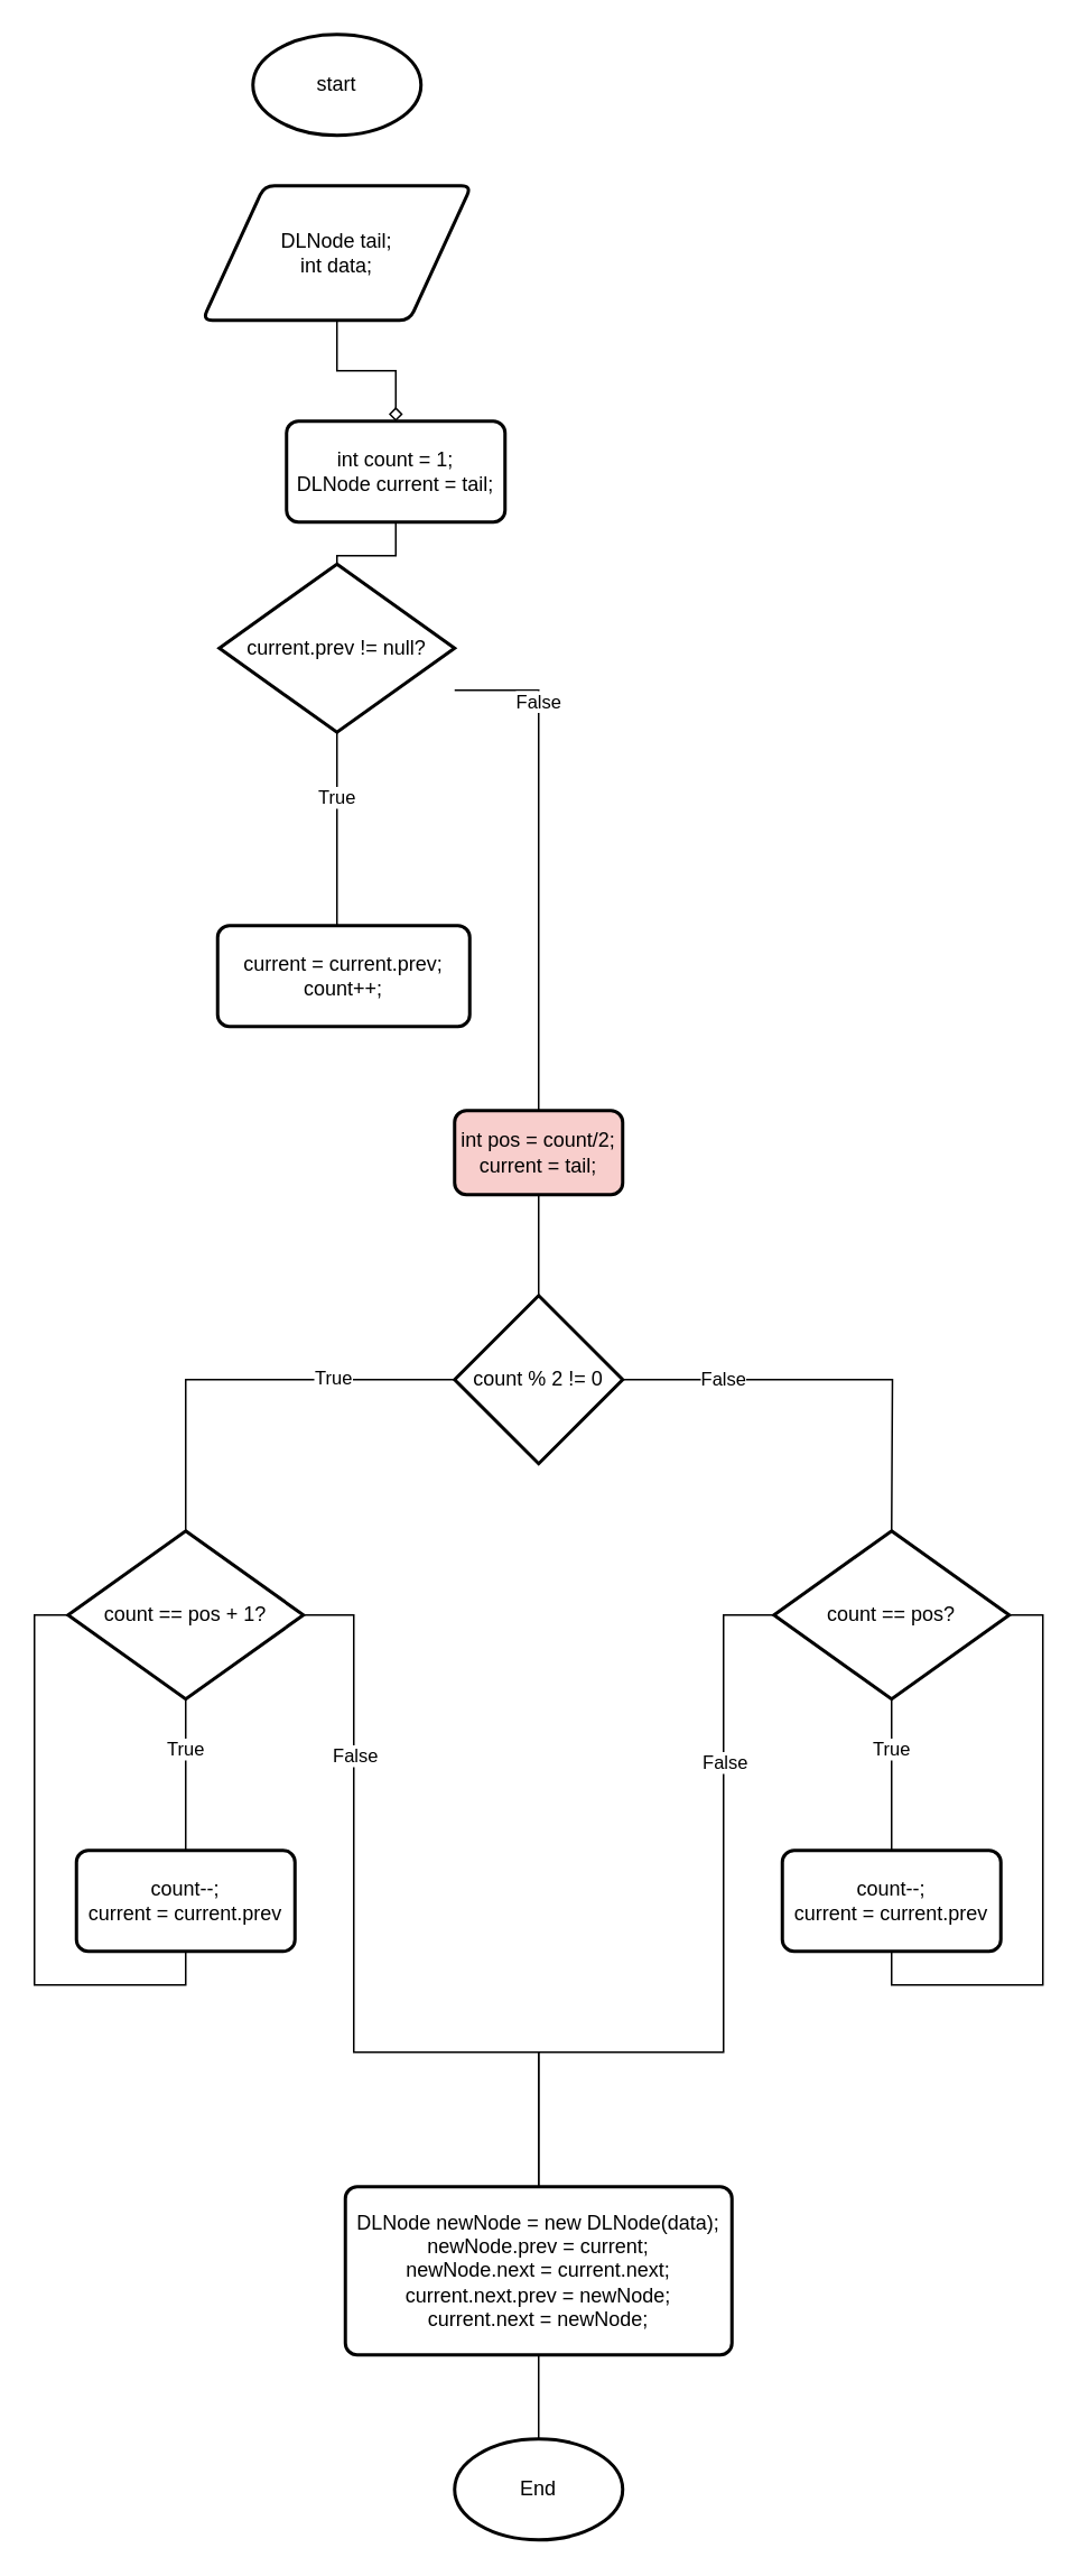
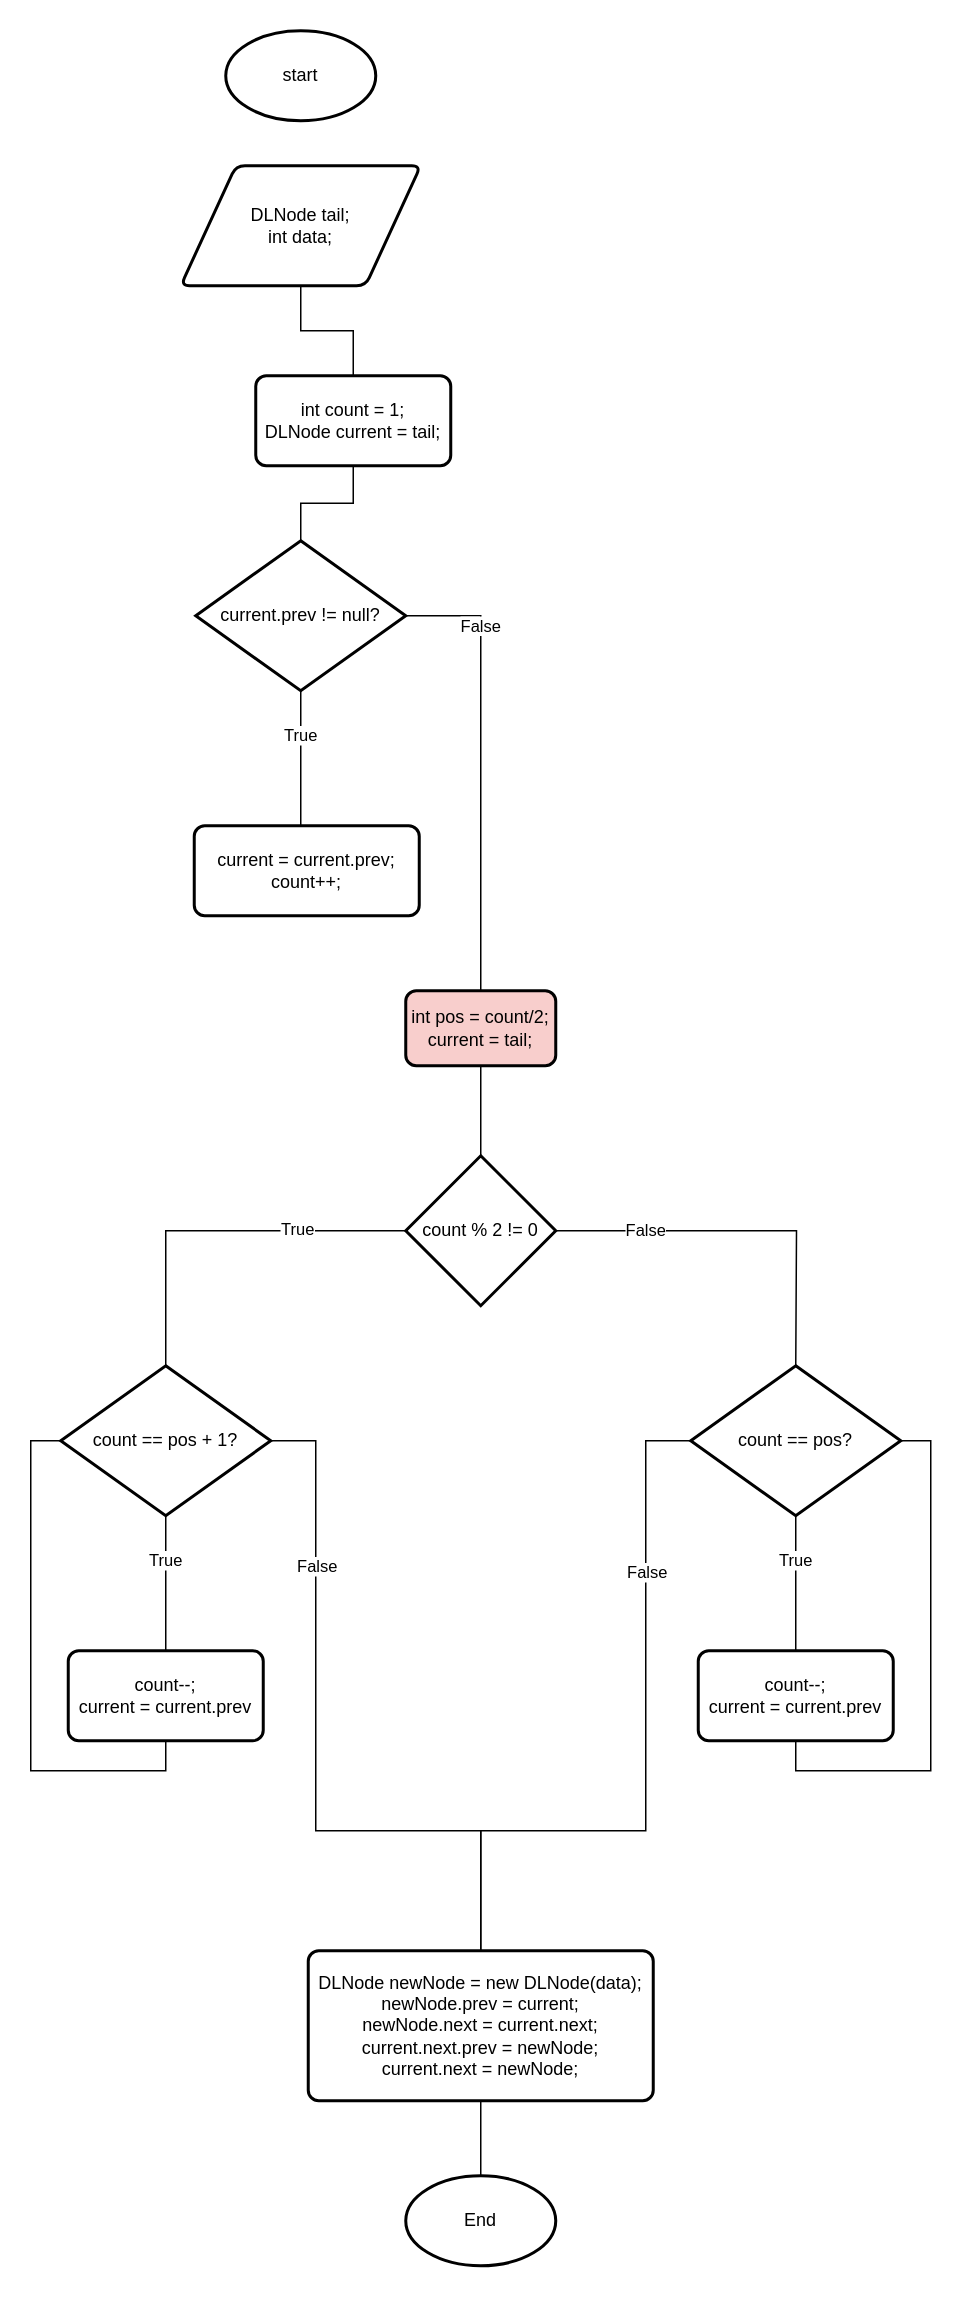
  <mxCell id="0" />
  <mxCell id="1" parent="0" />
  <mxCell id="2" value="start" style="strokeWidth=2;html=1;shape=mxgraph.flowchart.start_1;whiteSpace=wrap;" vertex="1" parent="1"><mxGeometry x="150" y="20" width="100" height="60" as="geometry" /></mxCell>
- <mxCell id="3" style="edgeStyle=orthogonalEdgeStyle;rounded=0;orthogonalLoop=1;jettySize=auto;html=1;endArrow=diamond;endFill=0;" edge="1" parent="1" source="4" target="6"><mxGeometry relative="1" as="geometry"><mxPoint x="200" y="210" as="targetPoint" /></mxGeometry></mxCell>
+ <mxCell id="3" style="edgeStyle=orthogonalEdgeStyle;rounded=0;orthogonalLoop=1;jettySize=auto;html=1;endArrow=none;endFill=0;" edge="1" parent="1" source="4" target="6"><mxGeometry relative="1" as="geometry"><mxPoint x="200" y="210" as="targetPoint" /></mxGeometry></mxCell>
  <mxCell id="4" value="DLNode tail;&lt;br&gt;int data;" style="shape=parallelogram;html=1;strokeWidth=2;perimeter=parallelogramPerimeter;whiteSpace=wrap;rounded=1;arcSize=12;size=0.23;" vertex="1" parent="1"><mxGeometry x="120" y="110" width="160" height="80" as="geometry" /></mxCell>
  <mxCell id="5" style="edgeStyle=orthogonalEdgeStyle;rounded=0;orthogonalLoop=1;jettySize=auto;html=1;entryX=0.5;entryY=0;entryDx=0;entryDy=0;entryPerimeter=0;endArrow=none;endFill=0;" edge="1" parent="1" source="6" target="10"><mxGeometry relative="1" as="geometry" /></mxCell>
  <mxCell id="6" value="int count = 1;&lt;br&gt;DLNode current = tail;" style="rounded=1;whiteSpace=wrap;html=1;absoluteArcSize=1;arcSize=14;strokeWidth=2;" vertex="1" parent="1"><mxGeometry x="170" y="250" width="130" height="60" as="geometry" /></mxCell>
  <mxCell id="7" value="True" style="edgeStyle=orthogonalEdgeStyle;rounded=0;orthogonalLoop=1;jettySize=auto;html=1;endArrow=none;endFill=0;" edge="1" parent="1" source="10"><mxGeometry x="-0.333" relative="1" as="geometry"><mxPoint x="200" y="550" as="targetPoint" /><mxPoint as="offset" /></mxGeometry></mxCell>
  <mxCell id="8" style="edgeStyle=orthogonalEdgeStyle;rounded=0;orthogonalLoop=1;jettySize=auto;html=1;endArrow=none;endFill=0;" edge="1" parent="1" source="10"><mxGeometry relative="1" as="geometry"><mxPoint x="320" y="660" as="targetPoint" /><Array as="points"><mxPoint x="320" y="410" /><mxPoint x="320" y="570" /></Array></mxGeometry></mxCell>
  <mxCell id="9" value="False" style="edgeLabel;html=1;align=center;verticalAlign=middle;resizable=0;points=[];" vertex="1" connectable="0" parent="8"><mxGeometry x="-0.629" y="-1" relative="1" as="geometry"><mxPoint as="offset" /></mxGeometry></mxCell>
- <mxCell id="10" value="current.prev != null?" style="strokeWidth=2;html=1;shape=mxgraph.flowchart.decision;whiteSpace=wrap;" vertex="1" parent="1"><mxGeometry x="130" y="335" width="140" height="100" as="geometry" /></mxCell>
+ <mxCell id="10" value="current.prev != null?" style="strokeWidth=2;html=1;shape=mxgraph.flowchart.decision;whiteSpace=wrap;" vertex="1" parent="1"><mxGeometry x="130" y="360" width="140" height="100" as="geometry" /></mxCell>
  <mxCell id="11" value="current = current.prev;&lt;br&gt;count++;" style="rounded=1;whiteSpace=wrap;html=1;absoluteArcSize=1;arcSize=14;strokeWidth=2;" vertex="1" parent="1"><mxGeometry x="129" y="550" width="150" height="60" as="geometry" /></mxCell>
  <mxCell id="12" style="edgeStyle=orthogonalEdgeStyle;rounded=0;orthogonalLoop=1;jettySize=auto;html=1;endArrow=none;endFill=0;" edge="1" parent="1" source="13"><mxGeometry relative="1" as="geometry"><mxPoint x="320" y="770" as="targetPoint" /></mxGeometry></mxCell>
  <mxCell id="13" value="int pos = count/2;&lt;br&gt;current = tail;" style="rounded=1;whiteSpace=wrap;html=1;absoluteArcSize=1;arcSize=14;strokeWidth=2;fillColor=#f8cecc;" vertex="1" parent="1"><mxGeometry x="270" y="660" width="100" height="50" as="geometry" /></mxCell>
  <mxCell id="14" style="edgeStyle=orthogonalEdgeStyle;rounded=0;orthogonalLoop=1;jettySize=auto;html=1;endArrow=none;endFill=0;" edge="1" parent="1" source="17"><mxGeometry relative="1" as="geometry"><mxPoint x="110" y="910" as="targetPoint" /><Array as="points"><mxPoint x="110" y="820" /><mxPoint x="110" y="900" /></Array></mxGeometry></mxCell>
  <mxCell id="15" value="True" style="edgeLabel;html=1;align=center;verticalAlign=middle;resizable=0;points=[];" vertex="1" connectable="0" parent="14"><mxGeometry x="-0.414" y="-2" relative="1" as="geometry"><mxPoint as="offset" /></mxGeometry></mxCell>
  <mxCell id="16" value="False" style="edgeStyle=orthogonalEdgeStyle;rounded=0;orthogonalLoop=1;jettySize=auto;html=1;endArrow=none;endFill=0;" edge="1" parent="1" source="17"><mxGeometry x="-0.52" relative="1" as="geometry"><mxPoint x="530" y="910" as="targetPoint" /><mxPoint as="offset" /></mxGeometry></mxCell>
  <mxCell id="17" value="count % 2 != 0" style="strokeWidth=2;html=1;shape=mxgraph.flowchart.decision;whiteSpace=wrap;" vertex="1" parent="1"><mxGeometry x="270" y="770" width="100" height="100" as="geometry" /></mxCell>
  <mxCell id="18" value="True" style="edgeStyle=orthogonalEdgeStyle;rounded=0;orthogonalLoop=1;jettySize=auto;html=1;endArrow=none;endFill=0;" edge="1" parent="1" source="21"><mxGeometry x="-0.333" relative="1" as="geometry"><mxPoint x="110" y="1100" as="targetPoint" /><mxPoint as="offset" /></mxGeometry></mxCell>
  <mxCell id="19" style="edgeStyle=orthogonalEdgeStyle;rounded=0;orthogonalLoop=1;jettySize=auto;html=1;endArrow=none;endFill=0;" edge="1" parent="1" source="21"><mxGeometry relative="1" as="geometry"><mxPoint x="320" y="1300" as="targetPoint" /><Array as="points"><mxPoint x="210" y="960" /><mxPoint x="210" y="1220" /><mxPoint x="320" y="1220" /><mxPoint x="320" y="1290" /></Array></mxGeometry></mxCell>
  <mxCell id="20" value="False" style="edgeLabel;html=1;align=center;verticalAlign=middle;resizable=0;points=[];" vertex="1" connectable="0" parent="19"><mxGeometry x="-0.042" y="-3" relative="1" as="geometry"><mxPoint x="3" y="-117" as="offset" /></mxGeometry></mxCell>
  <mxCell id="21" value="count == pos + 1?" style="strokeWidth=2;html=1;shape=mxgraph.flowchart.decision;whiteSpace=wrap;" vertex="1" parent="1"><mxGeometry x="40" y="910" width="140" height="100" as="geometry" /></mxCell>
  <mxCell id="22" style="edgeStyle=orthogonalEdgeStyle;rounded=0;orthogonalLoop=1;jettySize=auto;html=1;entryX=0;entryY=0.5;entryDx=0;entryDy=0;entryPerimeter=0;endArrow=none;endFill=0;" edge="1" parent="1" source="23" target="21"><mxGeometry relative="1" as="geometry"><Array as="points"><mxPoint x="110" y="1180" /><mxPoint x="20" y="1180" /><mxPoint x="20" y="960" /></Array></mxGeometry></mxCell>
  <mxCell id="23" value="count--;&lt;br&gt;current = current.prev" style="rounded=1;whiteSpace=wrap;html=1;absoluteArcSize=1;arcSize=14;strokeWidth=2;" vertex="1" parent="1"><mxGeometry x="45" y="1100" width="130" height="60" as="geometry" /></mxCell>
  <mxCell id="24" value="True" style="edgeStyle=orthogonalEdgeStyle;rounded=0;orthogonalLoop=1;jettySize=auto;html=1;endArrow=none;endFill=0;" edge="1" parent="1" source="27"><mxGeometry x="-0.333" relative="1" as="geometry"><mxPoint x="530" y="1100" as="targetPoint" /><mxPoint as="offset" /></mxGeometry></mxCell>
  <mxCell id="25" style="edgeStyle=orthogonalEdgeStyle;rounded=0;orthogonalLoop=1;jettySize=auto;html=1;endArrow=none;endFill=0;" edge="1" parent="1" source="27"><mxGeometry relative="1" as="geometry"><mxPoint x="320" y="1300" as="targetPoint" /><Array as="points"><mxPoint x="430" y="960" /><mxPoint x="430" y="1220" /></Array></mxGeometry></mxCell>
  <mxCell id="26" value="False" style="edgeLabel;html=1;align=center;verticalAlign=middle;resizable=0;points=[];" vertex="1" connectable="0" parent="25"><mxGeometry x="-0.054" relative="1" as="geometry"><mxPoint y="-110" as="offset" /></mxGeometry></mxCell>
  <mxCell id="27" value="count == pos?" style="strokeWidth=2;html=1;shape=mxgraph.flowchart.decision;whiteSpace=wrap;" vertex="1" parent="1"><mxGeometry x="460" y="910" width="140" height="100" as="geometry" /></mxCell>
  <mxCell id="28" style="edgeStyle=orthogonalEdgeStyle;rounded=0;orthogonalLoop=1;jettySize=auto;html=1;entryX=1;entryY=0.5;entryDx=0;entryDy=0;entryPerimeter=0;endArrow=none;endFill=0;" edge="1" parent="1" source="29" target="27"><mxGeometry relative="1" as="geometry"><Array as="points"><mxPoint x="530" y="1180" /><mxPoint x="620" y="1180" /><mxPoint x="620" y="960" /></Array><mxPoint x="530" y="1290" as="targetPoint" /></mxGeometry></mxCell>
  <mxCell id="29" value="count--;&lt;br&gt;current = current.prev" style="rounded=1;whiteSpace=wrap;html=1;absoluteArcSize=1;arcSize=14;strokeWidth=2;" vertex="1" parent="1"><mxGeometry x="465" y="1100" width="130" height="60" as="geometry" /></mxCell>
  <mxCell id="30" style="edgeStyle=orthogonalEdgeStyle;rounded=0;orthogonalLoop=1;jettySize=auto;html=1;endArrow=none;endFill=0;" edge="1" parent="1" source="31"><mxGeometry relative="1" as="geometry"><mxPoint x="320" y="1450" as="targetPoint" /></mxGeometry></mxCell>
  <mxCell id="31" value="DLNode newNode = new DLNode(data);&lt;br&gt;newNode.prev = current;&lt;br&gt;newNode.next = current.next;&lt;br&gt;current.next.prev = newNode;&lt;br&gt;current.next = newNode;" style="rounded=1;whiteSpace=wrap;html=1;absoluteArcSize=1;arcSize=14;strokeWidth=2;" vertex="1" parent="1"><mxGeometry x="205" y="1300" width="230" height="100" as="geometry" /></mxCell>
  <mxCell id="32" value="End" style="strokeWidth=2;html=1;shape=mxgraph.flowchart.start_1;whiteSpace=wrap;" vertex="1" parent="1"><mxGeometry x="270" y="1450" width="100" height="60" as="geometry" /></mxCell>
